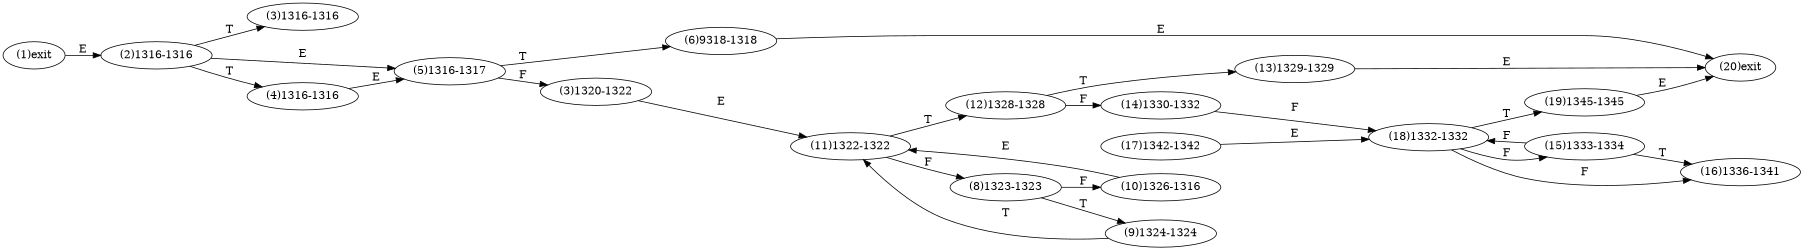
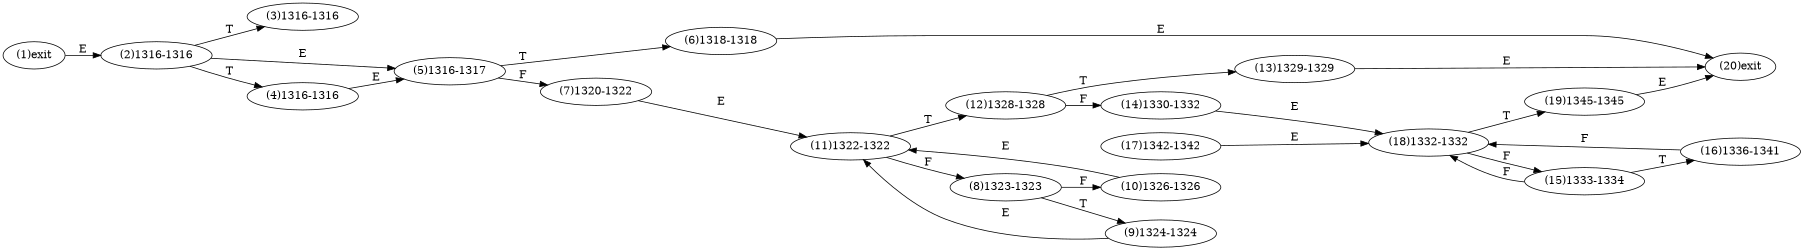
  digraph {
    rankdir=LR
    n1 [label="(1)exit"]
    n2 [label="(2)1316-1316"]
    n3 [label="(3)1316-1316"]
    n4 [label="(4)1316-1316"]
    n5 [label="(5)1316-1317"]
-   n6 [label="(6)9318-1318"]
-   n7 [label="(3)1320-1322"]
+   n6 [label="(6)1318-1318"]
+   n7 [label="(7)1320-1322"]
    n8 [label="(20)exit"]
    n9 [label="(11)1322-1322"]
    n10 [label="(8)1323-1323"]
    n11 [label="(12)1328-1328"]
    n12 [label="(9)1324-1324"]
-   n13 [label="(10)1326-1316"]
+   n13 [label="(10)1326-1326"]
    n14 [label="(13)1329-1329"]
    n15 [label="(14)1330-1332"]
    n16 [label="(18)1332-1332"]
    n17 [label="(15)1333-1334"]
    n18 [label="(19)1345-1345"]
    n19 [label="(16)1336-1341"]
    n20 [label="(17)1342-1342"]
    n1 -> n2 [label=E]
    n2 -> n3 [label=T]
    n2 -> n4 [label=T]
    n2 -> n5 [label=E]
    n4 -> n5 [label=E]
    n5 -> n6 [label=T]
    n5 -> n7 [label=F]
    n6 -> n8 [label=E]
    n7 -> n9 [label=E]
    n9 -> n10 [label=F]
    n9 -> n11 [label=T]
    n10 -> n12 [label=T]
    n10 -> n13 [label=F]
    n11 -> n14 [label=T]
    n11 -> n15 [label=F]
-   n12 -> n9 [label=T]
+   n12 -> n9 [label=E]
    n13 -> n9 [label=E]
    n14 -> n8 [label=E]
-   n15 -> n16 [label=F]
+   n15 -> n16 [label=E]
    n16 -> n17 [label=F]
    n16 -> n18 [label=T]
    n17 -> n16 [label=F]
    n17 -> n19 [label=T]
    n18 -> n8 [label=E]
-   n16 -> n19 [label=F]
+   n19 -> n16 [label=F]
    n20 -> n16 [label=E]
  }
